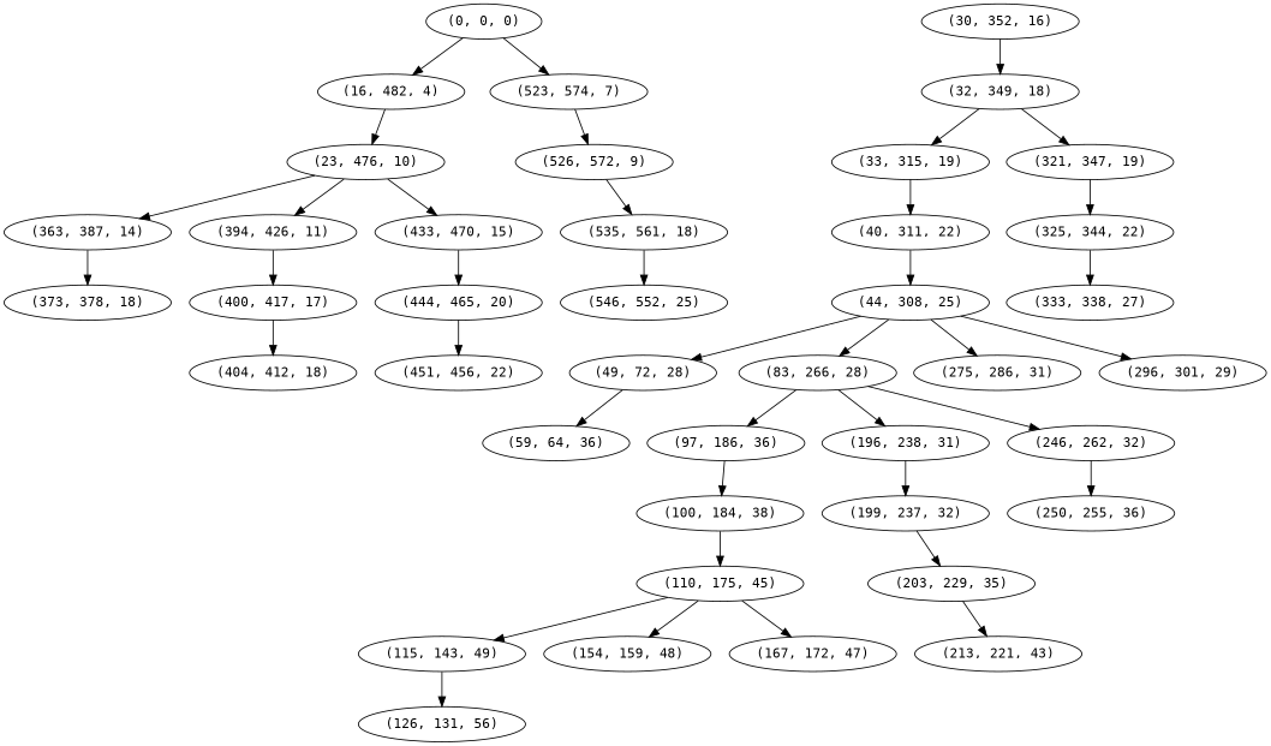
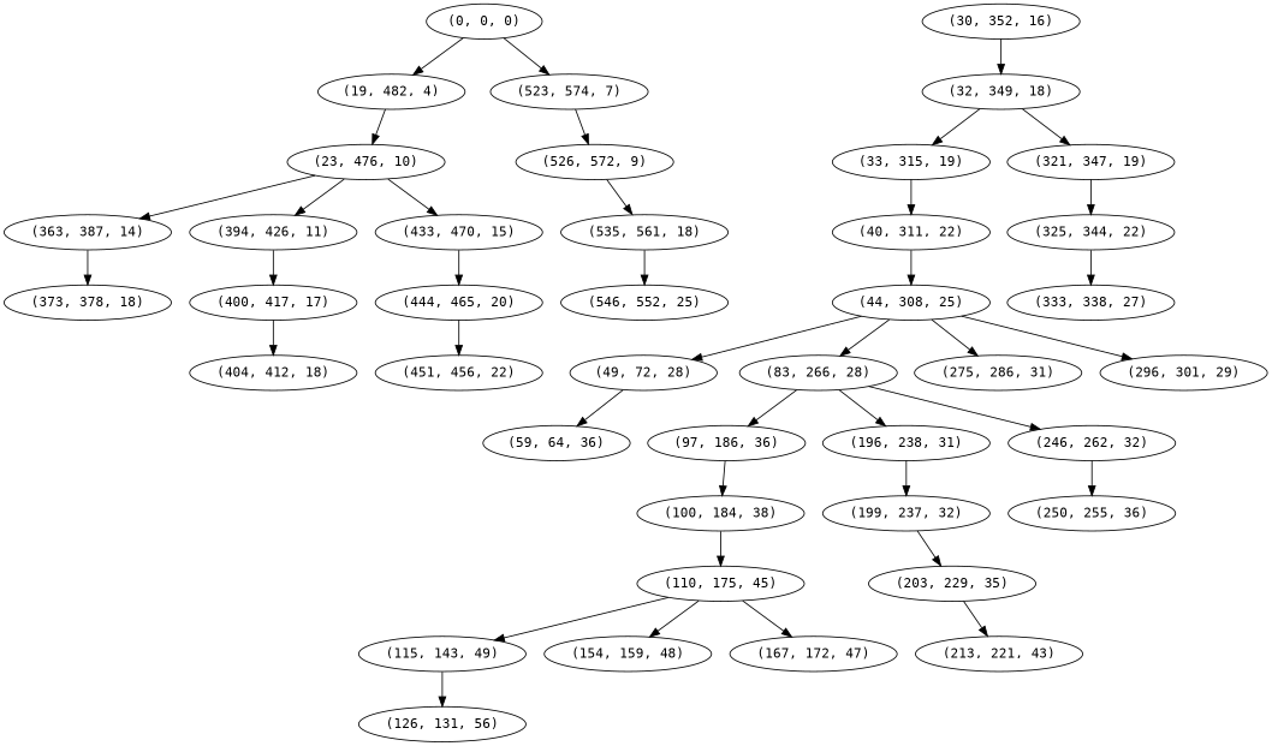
  digraph {
    fontname="DejaVu Sans Mono"
    node [fontname="DejaVu Sans Mono"]
    edge [fontname="DejaVu Sans Mono"]
    "(0, 0, 0)"
-   "(16, 482, 4)"
+   "(16, 482, 4)" [label="(19, 482, 4)"]
    "(523, 574, 7)"
    "(23, 476, 10)"
    "(526, 572, 9)"
    "(363, 387, 14)"
    "(394, 426, 11)"
    "(433, 470, 15)"
    "(30, 352, 16)"
    "(32, 349, 18)"
    "(373, 378, 18)"
    "(400, 417, 17)"
    "(444, 465, 20)"
    "(33, 315, 19)"
    "(321, 347, 19)"
    "(40, 311, 22)"
    "(325, 344, 22)"
    "(44, 308, 25)"
    "(49, 72, 28)"
    "(83, 266, 28)"
    "(275, 286, 31)"
    "(296, 301, 29)"
    "(59, 64, 36)"
    "(97, 186, 36)"
    "(196, 238, 31)"
    "(246, 262, 32)"
    "(100, 184, 38)"
    "(199, 237, 32)"
    "(250, 255, 36)"
    "(110, 175, 45)"
    "(115, 143, 49)"
    "(154, 159, 48)"
    "(167, 172, 47)"
    "(126, 131, 56)"
    "(203, 229, 35)"
    "(213, 221, 43)"
    "(333, 338, 27)"
    "(404, 412, 18)"
    "(451, 456, 22)"
    "(535, 561, 18)"
    "(546, 552, 25)"
    "(0, 0, 0)" -> "(16, 482, 4)"
    "(0, 0, 0)" -> "(523, 574, 7)"
    "(16, 482, 4)" -> "(23, 476, 10)"
    "(523, 574, 7)" -> "(526, 572, 9)"
    "(23, 476, 10)" -> "(363, 387, 14)"
    "(23, 476, 10)" -> "(394, 426, 11)"
    "(23, 476, 10)" -> "(433, 470, 15)"
    "(526, 572, 9)" -> "(535, 561, 18)"
    "(363, 387, 14)" -> "(373, 378, 18)"
    "(394, 426, 11)" -> "(400, 417, 17)"
    "(433, 470, 15)" -> "(444, 465, 20)"
    "(30, 352, 16)" -> "(32, 349, 18)"
    "(32, 349, 18)" -> "(33, 315, 19)"
    "(32, 349, 18)" -> "(321, 347, 19)"
    "(400, 417, 17)" -> "(404, 412, 18)"
    "(444, 465, 20)" -> "(451, 456, 22)"
    "(33, 315, 19)" -> "(40, 311, 22)"
    "(321, 347, 19)" -> "(325, 344, 22)"
    "(40, 311, 22)" -> "(44, 308, 25)"
    "(325, 344, 22)" -> "(333, 338, 27)"
    "(44, 308, 25)" -> "(49, 72, 28)"
    "(44, 308, 25)" -> "(83, 266, 28)"
    "(44, 308, 25)" -> "(275, 286, 31)"
    "(44, 308, 25)" -> "(296, 301, 29)"
    "(49, 72, 28)" -> "(59, 64, 36)"
    "(83, 266, 28)" -> "(97, 186, 36)"
    "(83, 266, 28)" -> "(196, 238, 31)"
    "(83, 266, 28)" -> "(246, 262, 32)"
    "(97, 186, 36)" -> "(100, 184, 38)"
    "(196, 238, 31)" -> "(199, 237, 32)"
    "(246, 262, 32)" -> "(250, 255, 36)"
    "(100, 184, 38)" -> "(110, 175, 45)"
    "(199, 237, 32)" -> "(203, 229, 35)"
    "(110, 175, 45)" -> "(115, 143, 49)"
    "(110, 175, 45)" -> "(154, 159, 48)"
    "(110, 175, 45)" -> "(167, 172, 47)"
    "(115, 143, 49)" -> "(126, 131, 56)"
    "(203, 229, 35)" -> "(213, 221, 43)"
    "(535, 561, 18)" -> "(546, 552, 25)"
  }
